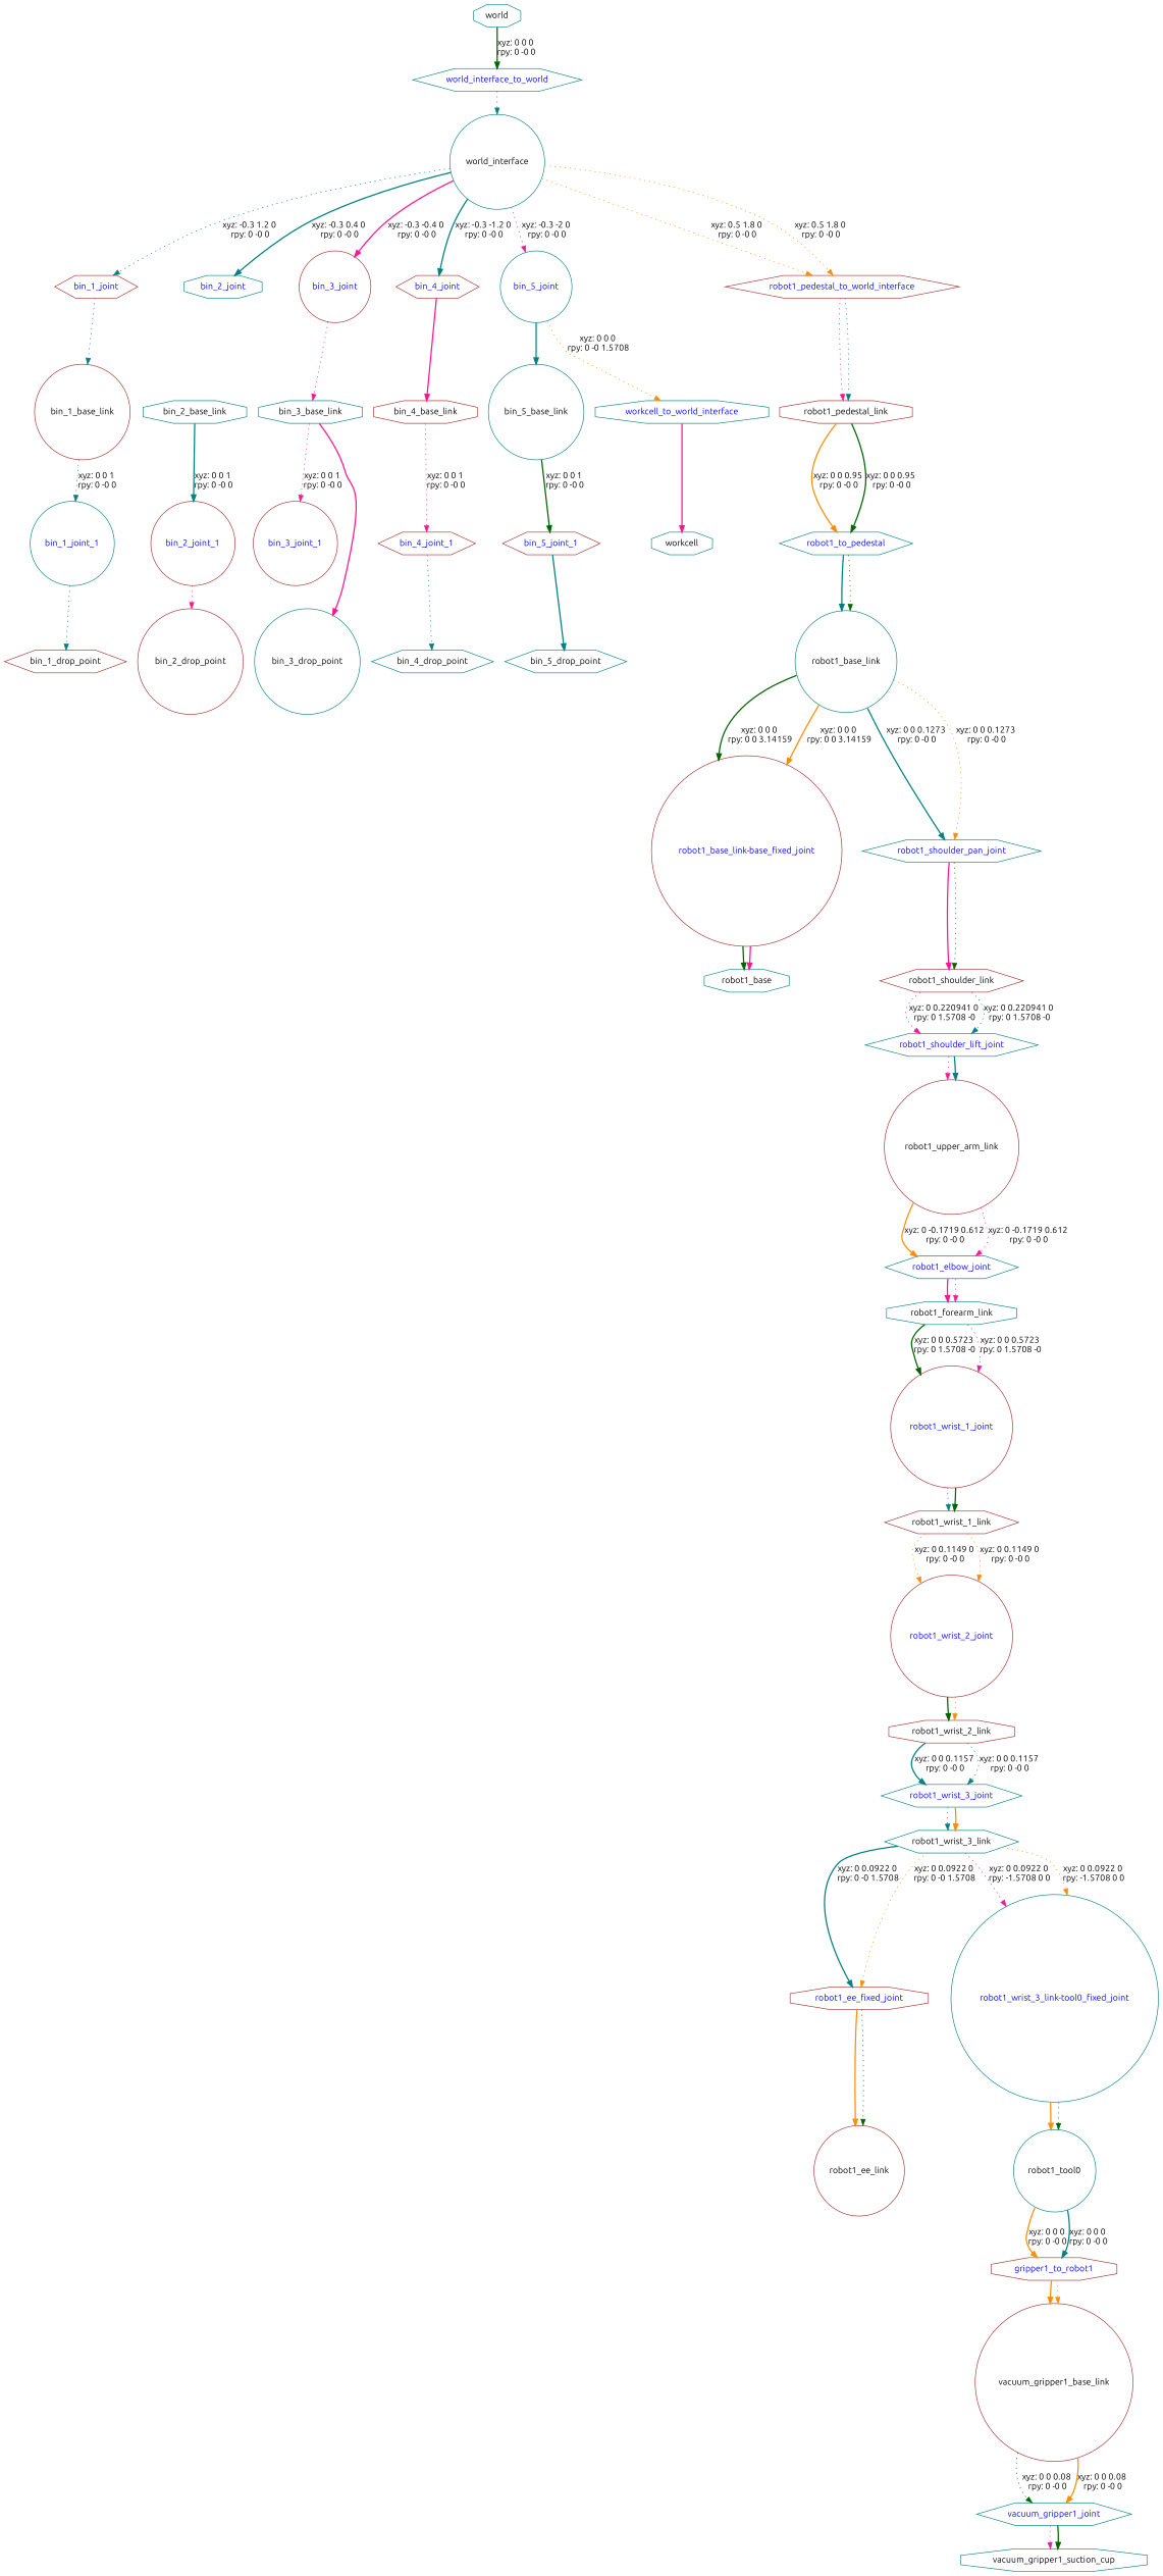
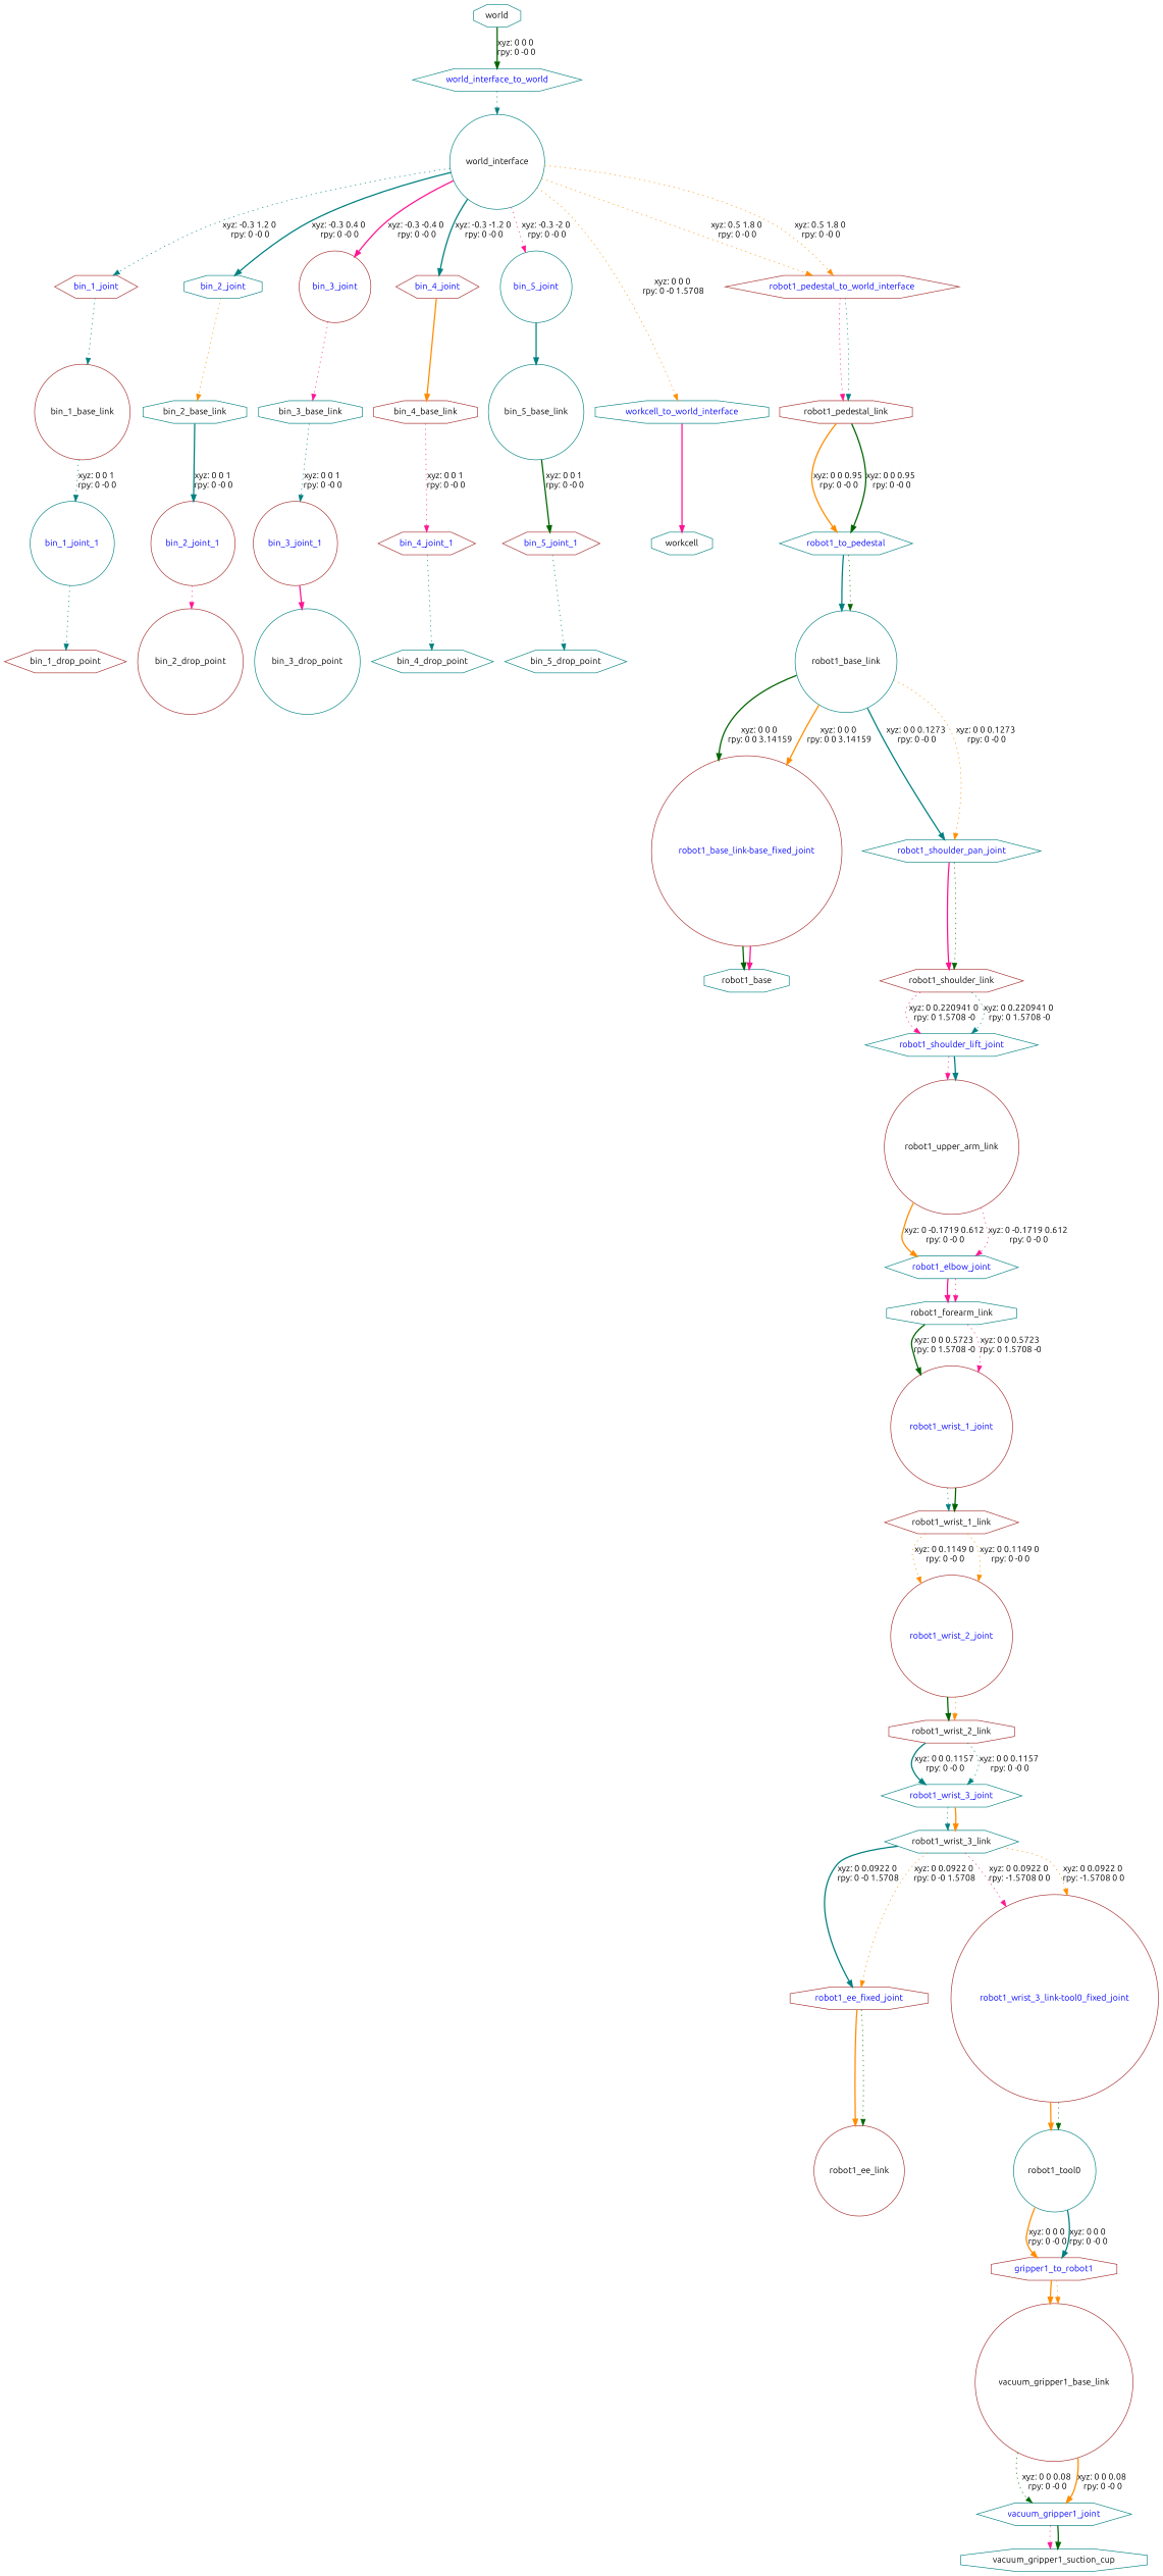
  digraph {
    fontname=Ubuntu
    node [color=teal fontname=Ubuntu shape=circle]
    edge [color=teal fontname=Ubuntu style=dotted]
    n1 [label=world shape=octagon]
    world_interface_to_world [fontcolor=blue shape=hexagon]
    n3 [label=world_interface]
    bin_1_joint [color=brown fontcolor=blue shape=hexagon]
    bin_2_joint [fontcolor=blue shape=octagon]
    bin_3_joint [color=brown fontcolor=blue]
    bin_4_joint [color=brown fontcolor=blue shape=hexagon]
    bin_5_joint [fontcolor=blue]
    robot1_pedestal_to_world_interface [color=brown fontcolor=blue shape=hexagon]
    workcell_to_world_interface [fontcolor=blue shape=octagon]
    n11 [color=brown label=bin_1_base_link]
    n12 [label=bin_2_base_link shape=octagon]
    n13 [label=bin_3_base_link shape=octagon]
    n14 [color=brown label=bin_4_base_link shape=octagon]
    n15 [label=bin_5_base_link]
    n16 [color=brown label=robot1_pedestal_link shape=octagon]
    n17 [label=workcell shape=octagon]
    bin_1_joint_1 [fontcolor=blue]
    n19 [color=brown label=bin_1_drop_point shape=hexagon]
    bin_2_joint_1 [color=brown fontcolor=blue]
    n21 [color=brown label=bin_2_drop_point]
    bin_3_joint_1 [color=brown fontcolor=blue]
    n23 [label=bin_3_drop_point]
    bin_4_joint_1 [color=brown fontcolor=blue shape=hexagon]
    n25 [label=bin_4_drop_point shape=hexagon]
    bin_5_joint_1 [color=brown fontcolor=blue shape=hexagon]
    n27 [label=bin_5_drop_point shape=hexagon]
    robot1_to_pedestal [fontcolor=blue shape=hexagon]
    n29 [label=robot1_base_link]
    "robot1_base_link-base_fixed_joint" [color=brown fontcolor=blue]
    robot1_shoulder_pan_joint [fontcolor=blue shape=hexagon]
    n32 [label=robot1_base shape=octagon]
    n33 [color=brown label=robot1_shoulder_link shape=hexagon]
    robot1_shoulder_lift_joint [fontcolor=blue shape=hexagon]
    n35 [color=brown label=robot1_upper_arm_link]
    robot1_elbow_joint [fontcolor=blue shape=hexagon]
    n37 [label=robot1_forearm_link shape=octagon]
    robot1_wrist_1_joint [color=brown fontcolor=blue]
    n39 [color=brown label=robot1_wrist_1_link shape=hexagon]
    robot1_wrist_2_joint [color=brown fontcolor=blue]
    n41 [color=brown label=robot1_wrist_2_link shape=octagon]
    robot1_wrist_3_joint [fontcolor=blue shape=hexagon]
    n43 [label=robot1_wrist_3_link shape=hexagon]
    robot1_ee_fixed_joint [color=brown fontcolor=blue shape=octagon]
-   "robot1_wrist_3_link-tool0_fixed_joint" [fontcolor=blue]
+   "robot1_wrist_3_link-tool0_fixed_joint" [color=brown fontcolor=blue]
    n46 [color=brown label=robot1_ee_link]
    n47 [label=robot1_tool0]
    gripper1_to_robot1 [color=brown fontcolor=blue shape=octagon]
    n49 [color=brown label=vacuum_gripper1_base_link]
    vacuum_gripper1_joint [fontcolor=blue shape=hexagon]
    n51 [label=vacuum_gripper1_suction_cup shape=octagon]
    n1 -> world_interface_to_world [color=darkgreen label="xyz: 0 0 0 \nrpy: 0 -0 0" style=bold]
    world_interface_to_world -> n3
    n3 -> bin_1_joint [label="xyz: -0.3 1.2 0 \nrpy: 0 -0 0"]
    n3 -> bin_2_joint [label="xyz: -0.3 0.4 0 \nrpy: 0 -0 0" style=bold]
    n3 -> bin_3_joint [color=deeppink label="xyz: -0.3 -0.4 0 \nrpy: 0 -0 0" style=bold]
    n3 -> bin_4_joint [label="xyz: -0.3 -1.2 0 \nrpy: 0 -0 0" style=bold]
    n3 -> bin_5_joint [color=deeppink label="xyz: -0.3 -2 0 \nrpy: 0 -0 0"]
    n3 -> robot1_pedestal_to_world_interface [color=darkorange label="xyz: 0.5 1.8 0 \nrpy: 0 -0 0"]
    n3 -> robot1_pedestal_to_world_interface [color=darkorange label="xyz: 0.5 1.8 0 \nrpy: 0 -0 0"]
-   bin_5_joint -> workcell_to_world_interface [color=darkorange label="xyz: 0 0 0 \nrpy: 0 -0 1.5708"]
+   n3 -> workcell_to_world_interface [color=darkorange label="xyz: 0 0 0 \nrpy: 0 -0 1.5708"]
    bin_1_joint -> n11
+   bin_2_joint -> n12 [color=darkorange]
    bin_3_joint -> n13 [color=deeppink]
-   bin_4_joint -> n14 [color=deeppink style=bold]
+   bin_4_joint -> n14 [color=darkorange style=bold]
    bin_5_joint -> n15 [style=bold]
    robot1_pedestal_to_world_interface -> n16 [color=deeppink]
    robot1_pedestal_to_world_interface -> n16
    workcell_to_world_interface -> n17 [color=deeppink style=bold]
    n11 -> bin_1_joint_1 [label="xyz: 0 0 1 \nrpy: 0 -0 0"]
    n12 -> bin_2_joint_1 [label="xyz: 0 0 1 \nrpy: 0 -0 0" style=bold]
-   n13 -> bin_3_joint_1 [color=deeppink label="xyz: 0 0 1 \nrpy: 0 -0 0"]
+   n13 -> bin_3_joint_1 [label="xyz: 0 0 1 \nrpy: 0 -0 0"]
    n14 -> bin_4_joint_1 [color=deeppink label="xyz: 0 0 1 \nrpy: 0 -0 0"]
    n15 -> bin_5_joint_1 [color=darkgreen label="xyz: 0 0 1 \nrpy: 0 -0 0" style=bold]
    n16 -> robot1_to_pedestal [color=darkorange label="xyz: 0 0 0.95 \nrpy: 0 -0 0" style=bold]
    n16 -> robot1_to_pedestal [color=darkgreen label="xyz: 0 0 0.95 \nrpy: 0 -0 0" style=bold]
    bin_1_joint_1 -> n19
    bin_2_joint_1 -> n21 [color=deeppink]
-   n13 -> n23 [color=deeppink style=bold]
+   bin_3_joint_1 -> n23 [color=deeppink style=bold]
    bin_4_joint_1 -> n25
-   bin_5_joint_1 -> n27 [style=bold]
+   bin_5_joint_1 -> n27
    robot1_to_pedestal -> n29 [style=bold]
    robot1_to_pedestal -> n29 [color=darkgreen]
    n29 -> "robot1_base_link-base_fixed_joint" [color=darkgreen label="xyz: 0 0 0 \nrpy: 0 0 3.14159" style=bold]
    n29 -> "robot1_base_link-base_fixed_joint" [color=darkorange label="xyz: 0 0 0 \nrpy: 0 0 3.14159" style=bold]
    n29 -> robot1_shoulder_pan_joint [label="xyz: 0 0 0.1273 \nrpy: 0 -0 0" style=bold]
    n29 -> robot1_shoulder_pan_joint [color=darkorange label="xyz: 0 0 0.1273 \nrpy: 0 -0 0"]
    "robot1_base_link-base_fixed_joint" -> n32 [color=darkgreen style=bold]
    "robot1_base_link-base_fixed_joint" -> n32 [color=deeppink style=bold]
    robot1_shoulder_pan_joint -> n33 [color=deeppink style=bold]
    robot1_shoulder_pan_joint -> n33 [color=darkgreen]
    n33 -> robot1_shoulder_lift_joint [color=deeppink label="xyz: 0 0.220941 0 \nrpy: 0 1.5708 -0"]
    n33 -> robot1_shoulder_lift_joint [label="xyz: 0 0.220941 0 \nrpy: 0 1.5708 -0"]
    robot1_shoulder_lift_joint -> n35 [color=deeppink]
    robot1_shoulder_lift_joint -> n35 [style=bold]
    n35 -> robot1_elbow_joint [color=darkorange label="xyz: 0 -0.1719 0.612 \nrpy: 0 -0 0" style=bold]
    n35 -> robot1_elbow_joint [color=deeppink label="xyz: 0 -0.1719 0.612 \nrpy: 0 -0 0"]
    robot1_elbow_joint -> n37 [color=deeppink style=bold]
    robot1_elbow_joint -> n37 [color=deeppink]
    n37 -> robot1_wrist_1_joint [color=darkgreen label="xyz: 0 0 0.5723 \nrpy: 0 1.5708 -0" style=bold]
    n37 -> robot1_wrist_1_joint [color=deeppink label="xyz: 0 0 0.5723 \nrpy: 0 1.5708 -0"]
    robot1_wrist_1_joint -> n39
    robot1_wrist_1_joint -> n39 [color=darkgreen style=bold]
    n39 -> robot1_wrist_2_joint [color=darkorange label="xyz: 0 0.1149 0 \nrpy: 0 -0 0"]
    n39 -> robot1_wrist_2_joint [color=darkorange label="xyz: 0 0.1149 0 \nrpy: 0 -0 0"]
    robot1_wrist_2_joint -> n41 [color=darkgreen style=bold]
    robot1_wrist_2_joint -> n41 [color=darkorange]
    n41 -> robot1_wrist_3_joint [label="xyz: 0 0 0.1157 \nrpy: 0 -0 0" style=bold]
    n41 -> robot1_wrist_3_joint [label="xyz: 0 0 0.1157 \nrpy: 0 -0 0"]
    robot1_wrist_3_joint -> n43
    robot1_wrist_3_joint -> n43 [color=darkorange style=bold]
    n43 -> robot1_ee_fixed_joint [label="xyz: 0 0.0922 0 \nrpy: 0 -0 1.5708" style=bold]
    n43 -> robot1_ee_fixed_joint [color=darkorange label="xyz: 0 0.0922 0 \nrpy: 0 -0 1.5708"]
    n43 -> "robot1_wrist_3_link-tool0_fixed_joint" [color=deeppink label="xyz: 0 0.0922 0 \nrpy: -1.5708 0 0"]
    n43 -> "robot1_wrist_3_link-tool0_fixed_joint" [color=darkorange label="xyz: 0 0.0922 0 \nrpy: -1.5708 0 0"]
    robot1_ee_fixed_joint -> n46 [color=darkorange style=bold]
    robot1_ee_fixed_joint -> n46 [color=darkgreen]
    "robot1_wrist_3_link-tool0_fixed_joint" -> n47 [color=darkorange style=bold]
    "robot1_wrist_3_link-tool0_fixed_joint" -> n47 [color=darkgreen]
    n47 -> gripper1_to_robot1 [color=darkorange label="xyz: 0 0 0 \nrpy: 0 -0 0" style=bold]
    n47 -> gripper1_to_robot1 [label="xyz: 0 0 0 \nrpy: 0 -0 0" style=bold]
    gripper1_to_robot1 -> n49 [color=darkorange style=bold]
    gripper1_to_robot1 -> n49 [color=darkorange]
    n49 -> vacuum_gripper1_joint [color=darkgreen label="xyz: 0 0 0.08 \nrpy: 0 -0 0"]
    n49 -> vacuum_gripper1_joint [color=darkorange label="xyz: 0 0 0.08 \nrpy: 0 -0 0" style=bold]
    vacuum_gripper1_joint -> n51 [color=deeppink]
    vacuum_gripper1_joint -> n51 [color=darkgreen style=bold]
  }
